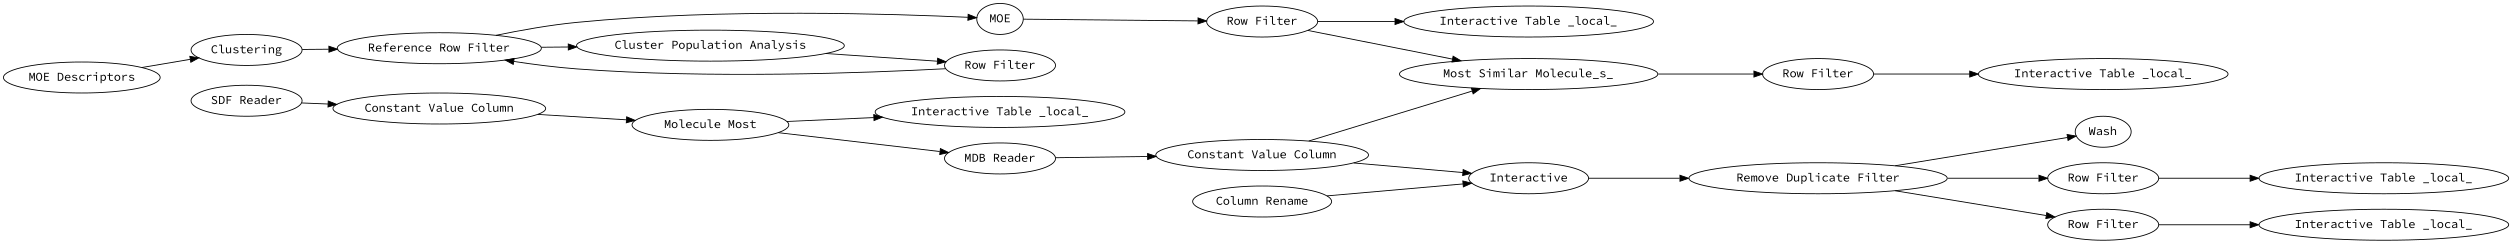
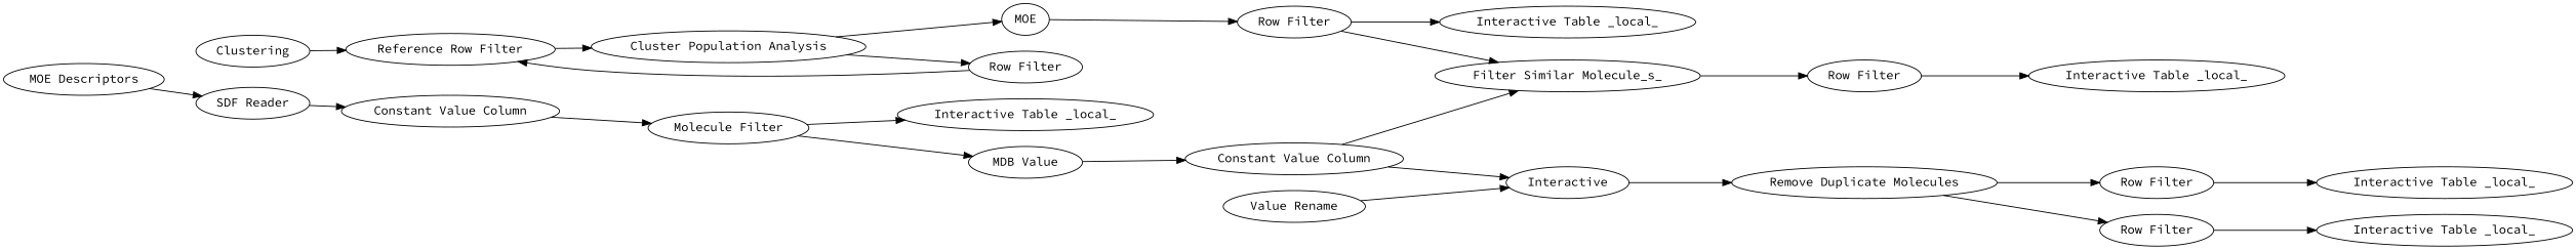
  digraph {
    fontname="Source Code Pro"
    rankdir=LR
    node [fontname="Source Code Pro"]
    edge [fontname="Source Code Pro"]
    n1 [label="Constant Value Column"]
    n2 [label=Interactive]
-   n3 [label="Most Similar Molecule_s_"]
-   n4 [label="Remove Duplicate Filter"]
+   n3 [label="Filter Similar Molecule_s_"]
+   n4 [label="Remove Duplicate Molecules"]
    n5 [label="Row Filter"]
    n6 [label="Constant Value Column"]
-   n7 [label="Molecule Most"]
+   n7 [label="Molecule Filter"]
    n8 [label="Interactive Table _local_"]
-   n9 [label="MDB Reader"]
-   n10 [label="Column Rename"]
+   n9 [label="MDB Value"]
+   n10 [label="Value Rename"]
    n11 [label="Row Filter"]
    n12 [label="Row Filter"]
-   n13 [label=Wash]
    n14 [label="Interactive Table _local_"]
    n15 [label="Interactive Table _local_"]
    n16 [label="MOE Descriptors"]
    n17 [label=Clustering]
    n18 [label="Reference Row Filter"]
    n19 [label="Cluster Population Analysis"]
    n20 [label="Row Filter"]
    n21 [label=MOE]
    n22 [label="Row Filter"]
    n23 [label="Interactive Table _local_"]
    n24 [label="Interactive Table _local_"]
    n25 [label="SDF Reader"]
    n1 -> n2
    n1 -> n3
    n2 -> n4
    n3 -> n5
    n4 -> n11
    n4 -> n12
-   n4 -> n13
    n5 -> n24
    n6 -> n7
    n7 -> n8
    n7 -> n9
    n9 -> n1
    n10 -> n2
    n11 -> n14
    n12 -> n15
-   n16 -> n17
+   n16 -> n25
    n17 -> n18
    n18 -> n19
-   n18 -> n21
+   n19 -> n21
    n19 -> n20
    n20 -> n18
    n21 -> n22
    n22 -> n3
    n22 -> n23
    n25 -> n6
  }
